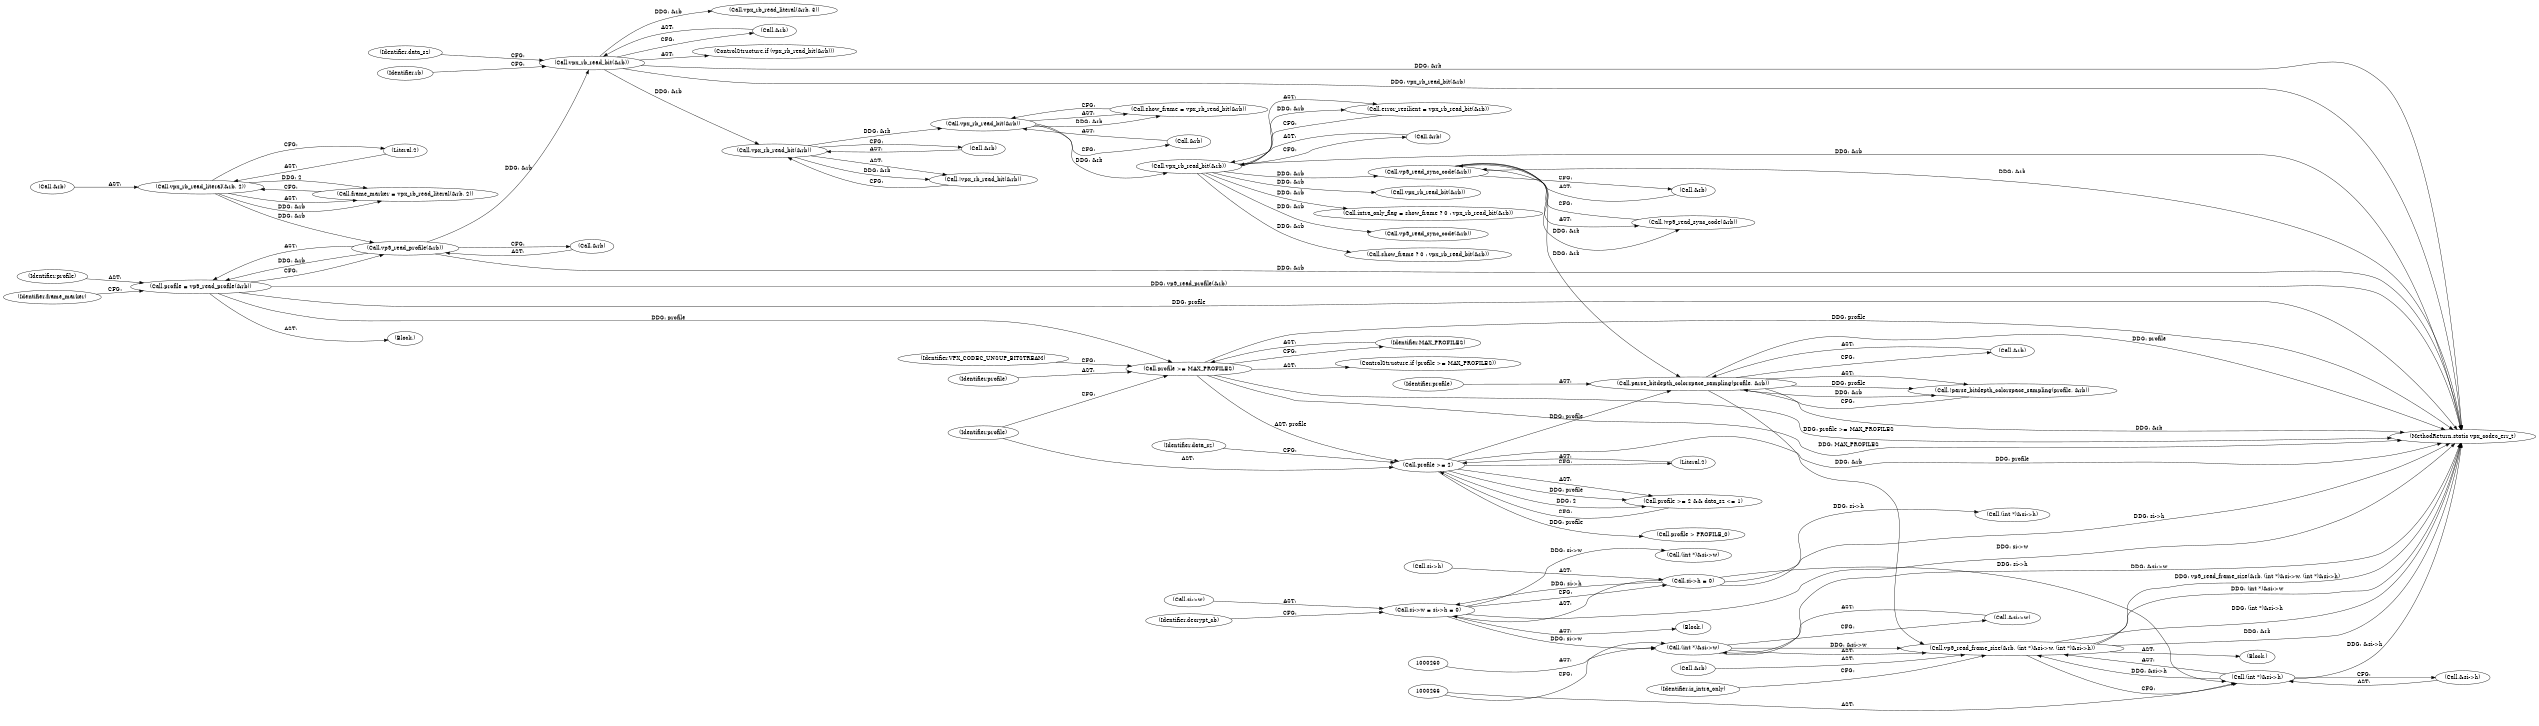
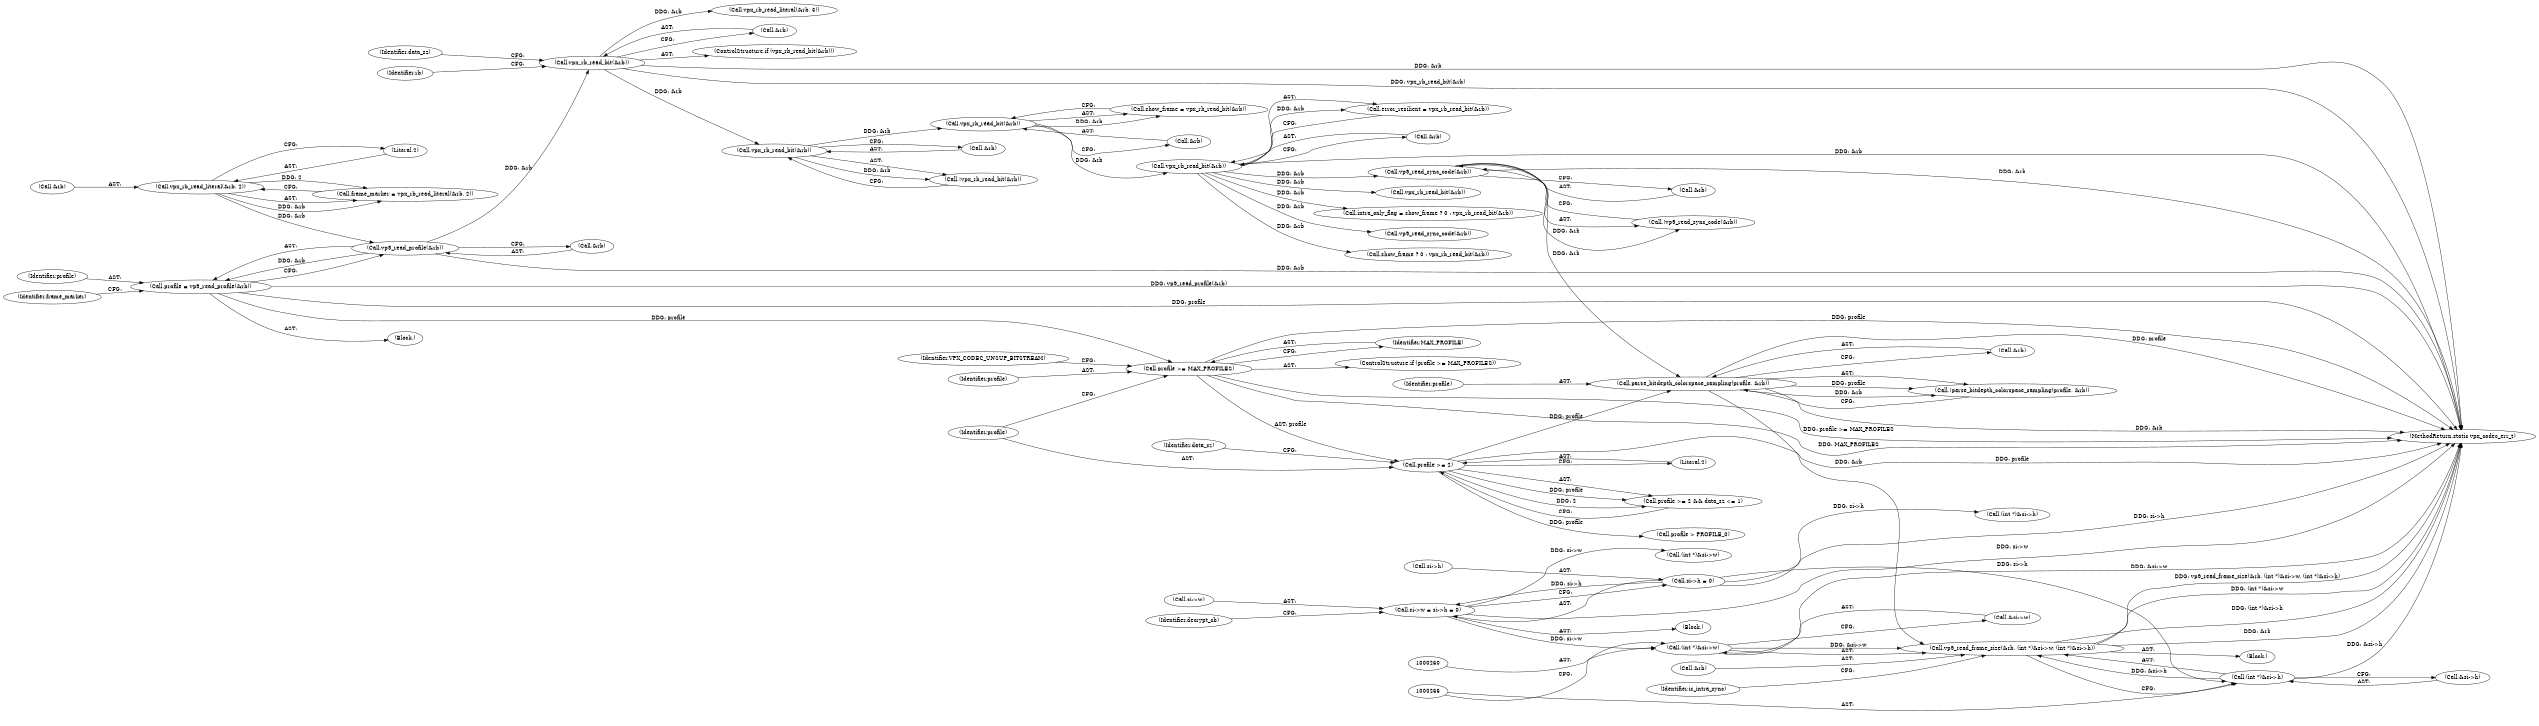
  digraph {
    rankdir=LR
    n1 [label="(Call,vp9_read_frame_size(&rb, (int *)&si->w, (int *)&si->h))"]
    n2 [label="(Call,(int *)&si->h)"]
    n3 [label="(Block,)"]
    n4 [label="(MethodReturn,static vpx_codec_err_t)"]
    n5 [label="(Call,&si->h)"]
    n6 [label="(Call,parse_bitdepth_colorspace_sampling(profile, &rb))"]
    n7 [label="(Call,&rb)"]
    n8 [label="(Call,!parse_bitdepth_colorspace_sampling(profile, &rb))"]
    n9 [label="(Call,profile >= 2)"]
    n10 [label="(Call,profile >= 2 && data_sz <= 1)"]
    n11 [label="(Call,profile > PROFILE_0)"]
    n12 [label="(Literal,2)"]
    n13 [label="(Call,profile >= MAX_PROFILES)"]
-   n14 [label="(Identifier,MAX_PROFILES)"]
+   n14 [label="(Identifier,MAX_PROFILE)"]
    n15 [label="(ControlStructure,if (profile >= MAX_PROFILES))"]
    n16 [label="(Call,profile = vp9_read_profile(&rb))"]
    n17 [label="(Call,vp9_read_profile(&rb))"]
    n18 [label="(Block,)"]
    n19 [label="(Call,vpx_rb_read_bit(&rb))"]
    n20 [label="(Call,&rb)"]
    n21 [label="(Call,vpx_rb_read_bit(&rb))"]
    n22 [label="(Call,vpx_rb_read_literal(&rb, 3))"]
    n23 [label="(Call,&rb)"]
    n24 [label="(ControlStructure,if (vpx_rb_read_bit(&rb)))"]
    n25 [label="(Call,vpx_rb_read_literal(&rb, 2))"]
    n26 [label="(Literal,2)"]
    n27 [label="(Call,frame_marker = vpx_rb_read_literal(&rb, 2))"]
    n28 [label="(Call,vp9_read_sync_code(&rb))"]
    n29 [label="(Call,!vp9_read_sync_code(&rb))"]
    n30 [label="(Call,&rb)"]
    n31 [label="(Call,vpx_rb_read_bit(&rb))"]
    n32 [label="(Call,vpx_rb_read_bit(&rb))"]
    n33 [label="(Call,intra_only_flag = show_frame ? 0 : vpx_rb_read_bit(&rb))"]
    n34 [label="(Call,vp9_read_sync_code(&rb))"]
    n35 [label="(Call,show_frame ? 0 : vpx_rb_read_bit(&rb))"]
    n36 [label="(Call,error_resilient = vpx_rb_read_bit(&rb))"]
    n37 [label="(Call,&rb)"]
    n38 [label="(Call,vpx_rb_read_bit(&rb))"]
    n39 [label="(Call,&rb)"]
    n40 [label="(Call,show_frame = vpx_rb_read_bit(&rb))"]
    n41 [label="(Call,&rb)"]
    n42 [label="(Call,!vpx_rb_read_bit(&rb))"]
    n43 [label="(Call,(int *)&si->w)"]
    n44 [label="(Call,&si->w)"]
    n45 [label="(Call,si->w = si->h = 0)"]
    n46 [label="(Call,si->h = 0)"]
    n47 [label="(Block,)"]
    n48 [label="(Call,(int *)&si->w)"]
    n49 [label="(Call,(int *)&si->h)"]
    n50 [label="(Call,&rb)"]
    n51 [label="(Identifier,profile)"]
-   n52 [label="(Identifier,is_intra_only)"]
+   n52 [label="(Identifier,is_intra_sync)"]
    n53 [label="(Call,&rb)"]
    n54 [label="(Identifier,VPX_CODEC_UNSUP_BITSTREAM)"]
    n55 [label="(Identifier,frame_marker)"]
    n56 [label="(Identifier,data_sz)"]
    n57 [label="(Identifier,profile)"]
    n58 [label="(Identifier,decrypt_cb)"]
    n59 [label="(Identifier,profile)"]
    n60 [label="(Identifier,data_sz)"]
    n61 [label="(Call,si->h)"]
    n62 [label="(Identifier,profile)"]
    n63 [label="(Call,si->w)"]
    n64 [label="(Identifier,rb)"]
    1000260
    1000266
    n1 -> n2 [label="CFG: "]
    n1 -> n3 [label="AST: "]
    n1 -> n4 [label="DDG: (int *)&si->w"]
    n1 -> n4 [label="DDG: (int *)&si->h"]
    n1 -> n4 [label="DDG: &rb"]
    n1 -> n4 [label="DDG: vp9_read_frame_size(&rb, (int *)&si->w, (int *)&si->h)"]
    n2 -> n1 [label="AST: "]
    n2 -> n1 [label="DDG: &si->h"]
    n2 -> n4 [label="DDG: &si->h"]
    n2 -> n5 [label="CFG: "]
    n5 -> n2 [label="AST: "]
    n6 -> n1 [label="DDG: &rb"]
    n6 -> n4 [label="DDG: profile"]
    n6 -> n4 [label="DDG: &rb"]
    n6 -> n7 [label="CFG: "]
    n6 -> n8 [label="AST: "]
    n6 -> n8 [label="DDG: profile"]
    n6 -> n8 [label="DDG: &rb"]
    n7 -> n6 [label="AST: "]
    n8 -> n6 [label="CFG: "]
    n9 -> n4 [label="DDG: profile"]
    n9 -> n6 [label="DDG: profile"]
    n9 -> n10 [label="AST: "]
    n9 -> n10 [label="DDG: profile"]
    n9 -> n10 [label="DDG: 2"]
    n9 -> n11 [label="DDG: profile"]
    n9 -> n12 [label="CFG: "]
    n10 -> n9 [label="CFG: "]
    n12 -> n9 [label="AST: "]
    n13 -> n4 [label="DDG: profile >= MAX_PROFILES"]
    n13 -> n4 [label="DDG: MAX_PROFILES"]
    n13 -> n4 [label="DDG: profile"]
    n13 -> n9 [label="AST: profile"]
    n13 -> n14 [label="CFG: "]
    n13 -> n15 [label="AST: "]
    n14 -> n13 [label="AST: "]
    n16 -> n4 [label="DDG: vp9_read_profile(&rb)"]
    n16 -> n4 [label="DDG: profile"]
    n16 -> n13 [label="DDG: profile"]
    n16 -> n17 [label="CFG: "]
    n16 -> n18 [label="AST: "]
    n17 -> n4 [label="DDG: &rb"]
    n17 -> n16 [label="AST: "]
    n17 -> n16 [label="DDG: &rb"]
    n17 -> n19 [label="DDG: &rb"]
    n17 -> n20 [label="CFG: "]
    n19 -> n4 [label="DDG: &rb"]
    n19 -> n4 [label="DDG: vpx_rb_read_bit(&rb)"]
    n19 -> n21 [label="DDG: &rb"]
    n19 -> n22 [label="DDG: &rb"]
    n19 -> n23 [label="CFG: "]
    n19 -> n24 [label="AST: "]
    n20 -> n17 [label="AST: "]
    n21 -> n38 [label="DDG: &rb"]
    n21 -> n41 [label="CFG: "]
    n21 -> n42 [label="AST: "]
    n21 -> n42 [label="DDG: &rb"]
    n23 -> n19 [label="AST: "]
    n25 -> n17 [label="DDG: &rb"]
    n25 -> n26 [label="CFG: "]
    n25 -> n27 [label="AST: "]
    n25 -> n27 [label="DDG: &rb"]
    n25 -> n27 [label="DDG: 2"]
    n26 -> n25 [label="AST: "]
    n27 -> n25 [label="CFG: "]
    n28 -> n4 [label="DDG: &rb"]
    n28 -> n6 [label="DDG: &rb"]
    n28 -> n29 [label="AST: "]
    n28 -> n29 [label="DDG: &rb"]
    n28 -> n30 [label="CFG: "]
    n29 -> n28 [label="CFG: "]
    n30 -> n28 [label="AST: "]
    n31 -> n4 [label="DDG: &rb"]
    n31 -> n28 [label="DDG: &rb"]
    n31 -> n32 [label="DDG: &rb"]
    n31 -> n33 [label="DDG: &rb"]
    n31 -> n34 [label="DDG: &rb"]
    n31 -> n35 [label="DDG: &rb"]
    n31 -> n36 [label="AST: "]
    n31 -> n36 [label="DDG: &rb"]
    n31 -> n37 [label="CFG: "]
    n36 -> n31 [label="CFG: "]
    n37 -> n31 [label="AST: "]
    n38 -> n31 [label="DDG: &rb"]
    n38 -> n39 [label="CFG: "]
    n38 -> n40 [label="AST: "]
    n38 -> n40 [label="DDG: &rb"]
    n39 -> n38 [label="AST: "]
    n40 -> n38 [label="CFG: "]
    n41 -> n21 [label="AST: "]
    n42 -> n21 [label="CFG: "]
    n43 -> n1 [label="AST: "]
    n43 -> n1 [label="DDG: &si->w"]
    n43 -> n4 [label="DDG: &si->w"]
    n43 -> n44 [label="CFG: "]
    n44 -> n43 [label="AST: "]
    n45 -> n4 [label="DDG: si->w"]
    n45 -> n43 [label="DDG: si->w"]
    n45 -> n46 [label="CFG: "]
    n45 -> n47 [label="AST: "]
    n45 -> n48 [label="DDG: si->w"]
    n46 -> n2 [label="DDG: si->h"]
    n46 -> n4 [label="DDG: si->h"]
    n46 -> n45 [label="AST: "]
    n46 -> n45 [label="DDG: si->h"]
    n46 -> n49 [label="DDG: si->h"]
    n50 -> n25 [label="AST: "]
    n51 -> n9 [label="AST: "]
    n51 -> n13 [label="CFG: "]
    n52 -> n1 [label="CFG: "]
    n53 -> n1 [label="AST: "]
    n54 -> n13 [label="CFG: "]
    n55 -> n16 [label="CFG: "]
    n56 -> n9 [label="CFG: "]
    n57 -> n16 [label="AST: "]
    n58 -> n45 [label="CFG: "]
    n59 -> n6 [label="AST: "]
    n60 -> n19 [label="CFG: "]
    n61 -> n46 [label="AST: "]
    n62 -> n13 [label="AST: "]
    n63 -> n45 [label="AST: "]
    n64 -> n19 [label="CFG: "]
    1000260 -> n43 [label="AST: "]
    1000266 -> n2 [label="AST: "]
    1000266 -> n43 [label="CFG: "]
  }
